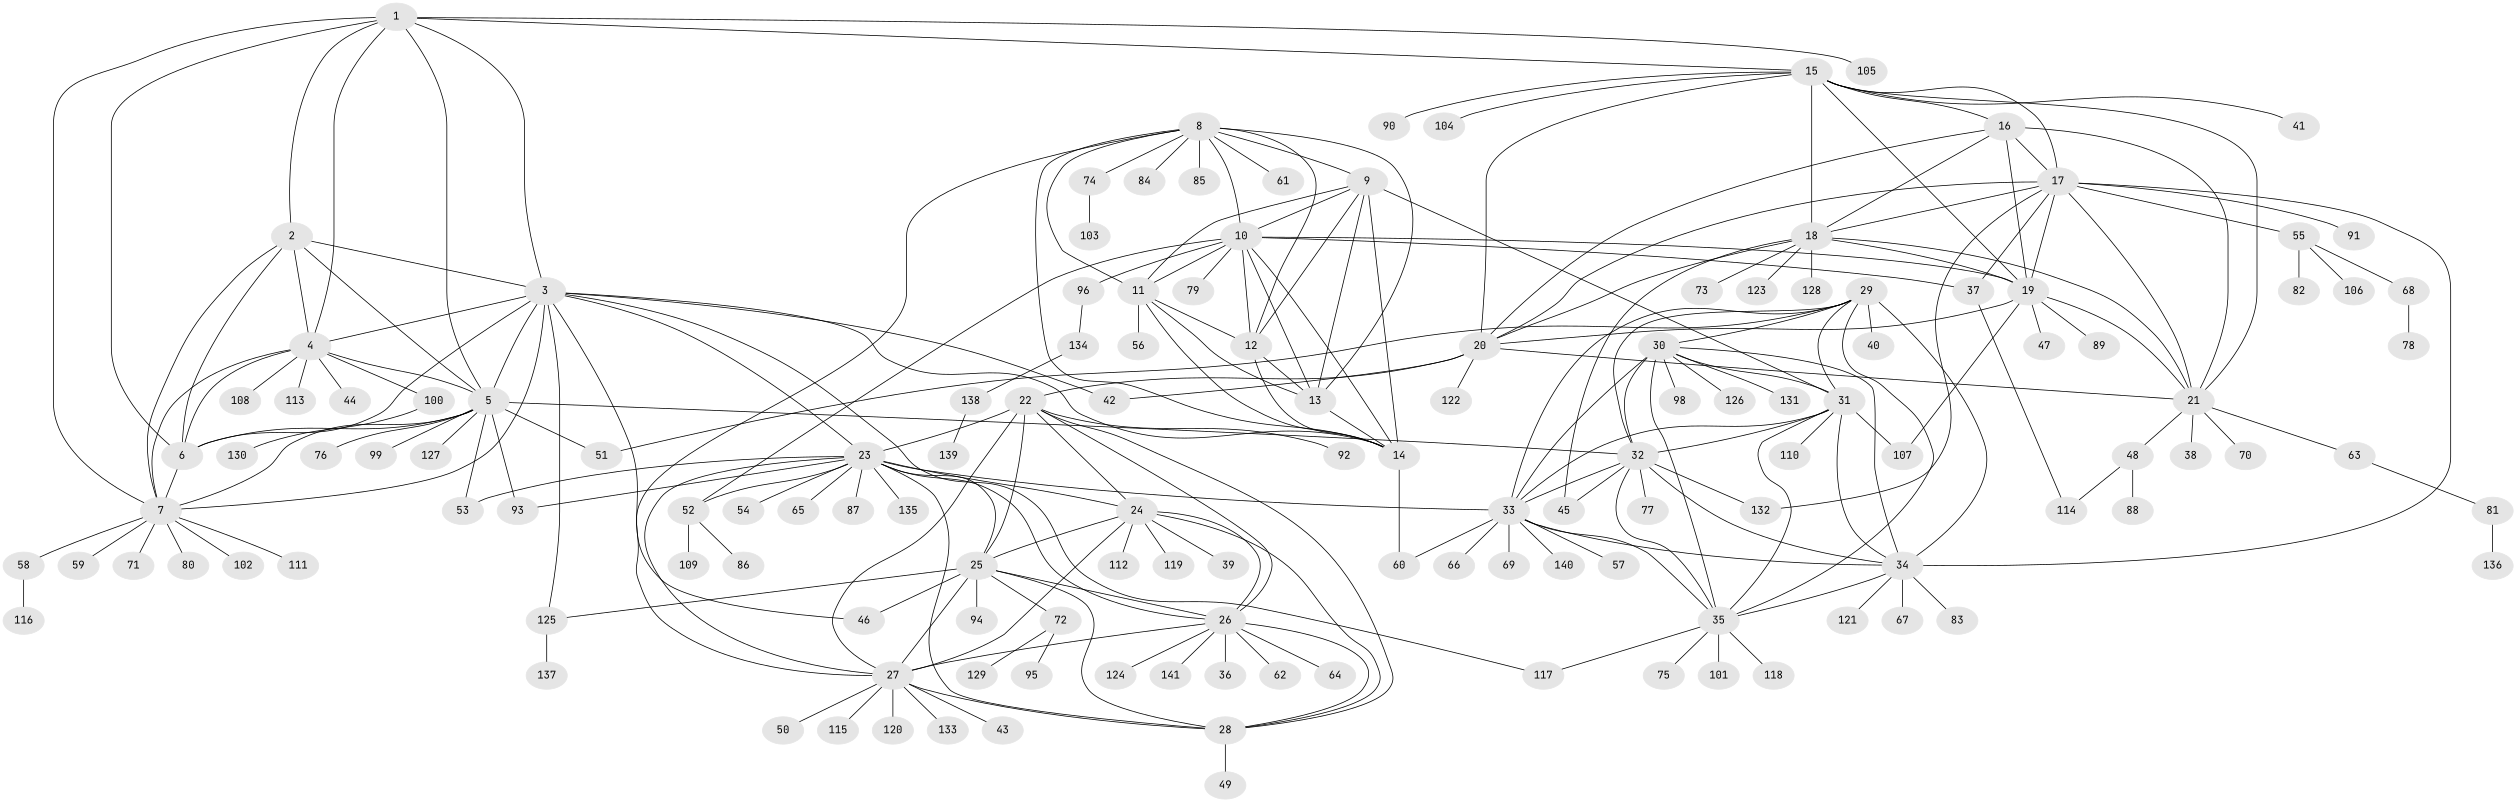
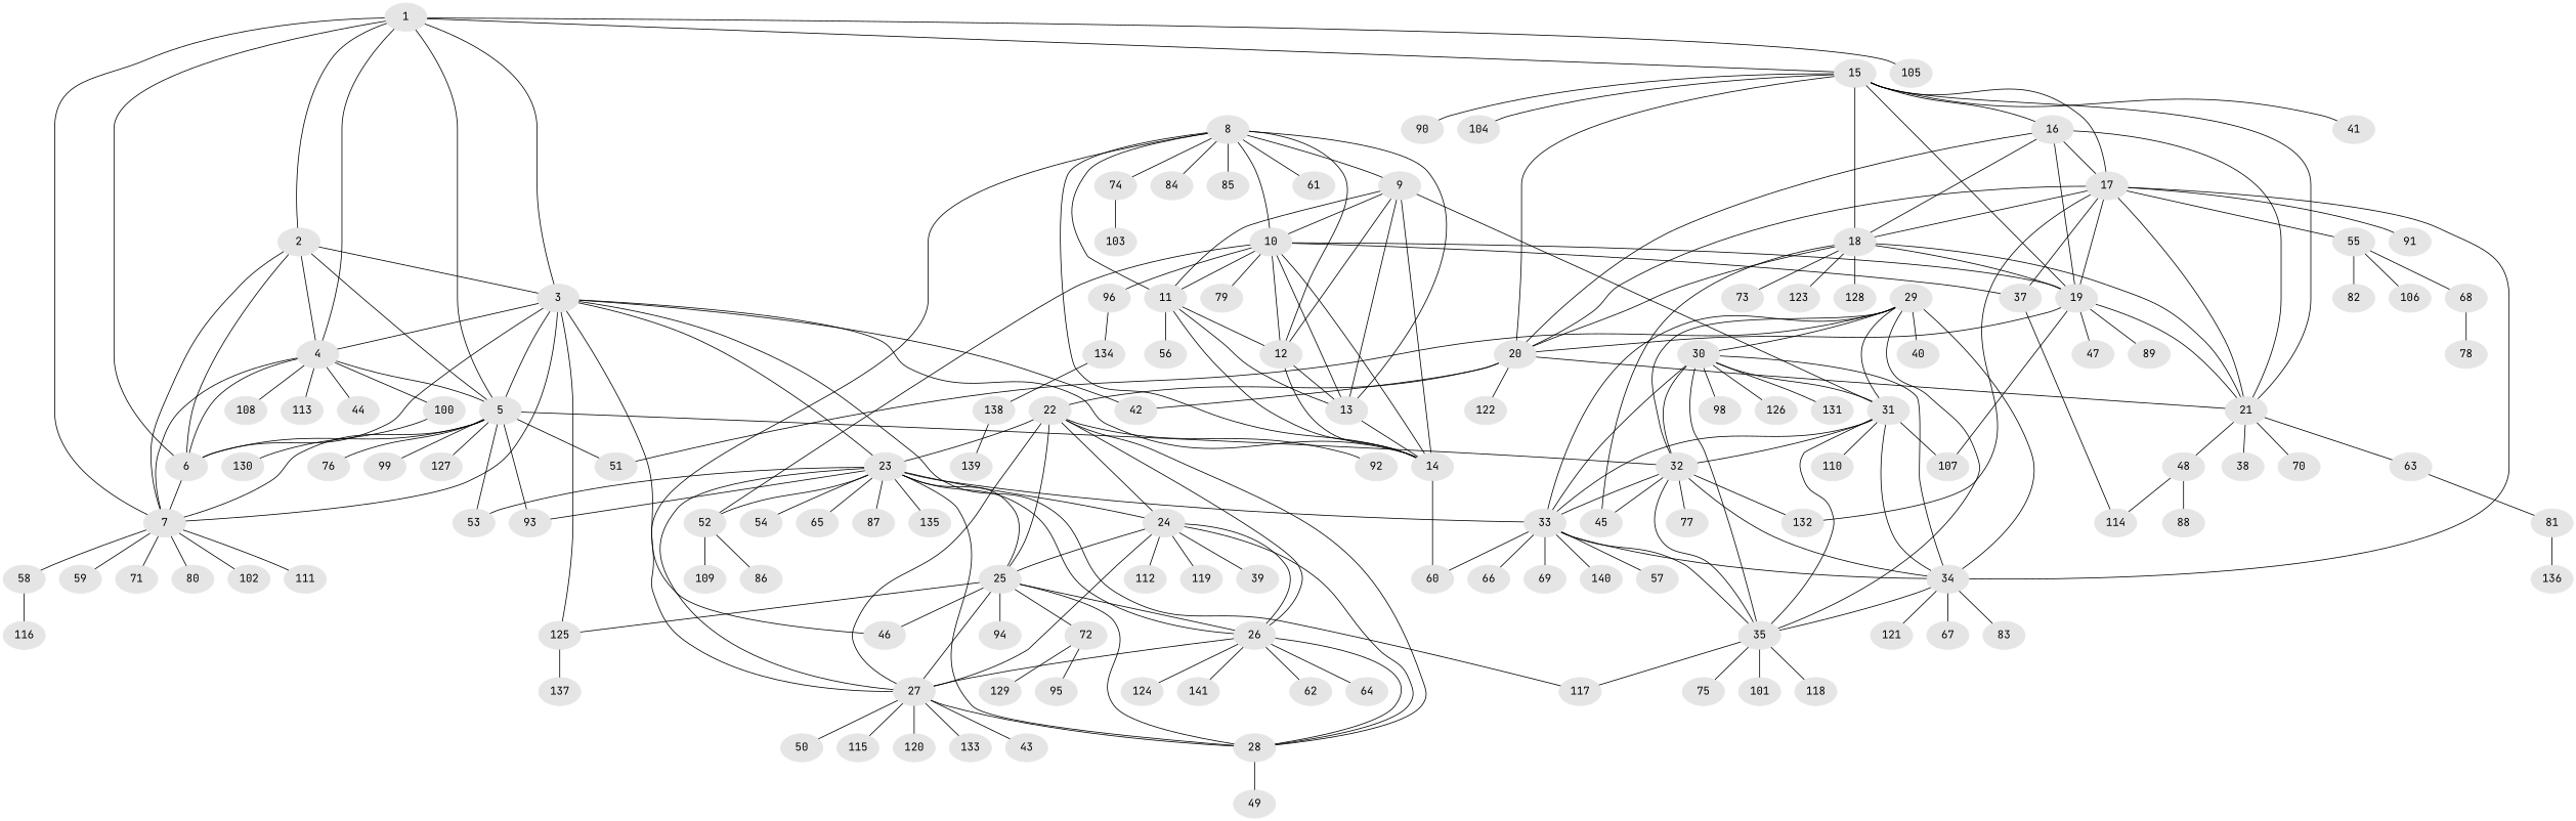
  graph {
    fontname="JetBrains Mono"
    node [color=gray90 fontname="JetBrains Mono" style=filled]
    edge [fontname="JetBrains Mono"]
    1
    2
    3
    4
    5
    6
    7
    15
    105
    14
    23
    42
    46
    117
    125
    44
    100
    108
    113
    32
    51
    53
    76
    93
    99
    127
    58
    59
    71
    80
    102
    111
    19
    16
    17
    18
    20
    21
    41
    90
    104
    60
    27
    52
    24
    25
    26
    28
    33
    54
    65
    87
    135
    137
    130
    34
    132
    45
    35
    77
    116
    8
    9
    10
    11
    12
    13
    61
    74
    84
    85
    31
    37
    79
    96
    56
    43
    50
    115
    120
    133
    103
    107
    110
    47
    89
    114
    86
    109
    134
    55
    91
    73
    123
    128
    22
    122
    38
    48
    63
    70
    67
    83
    121
    68
    82
    106
    92
    88
    81
    39
    112
    119
    72
    94
-   36
    62
    64
    124
    141
    49
    57
    66
    69
    140
    95
    129
    29
    30
    40
    98
    126
    131
    75
    101
    118
    78
    136
    138
    139
    1 -- 2
    1 -- 3
    1 -- 4
    1 -- 5
    1 -- 6
    1 -- 7
    1 -- 15
    1 -- 105
    2 -- 3
    2 -- 4
    2 -- 5
    2 -- 6
    2 -- 7
    3 -- 4
    3 -- 5
    3 -- 6
    3 -- 7
    3 -- 14
    3 -- 23
    3 -- 42
    3 -- 46
    3 -- 117
    3 -- 125
    4 -- 5
    4 -- 6
    4 -- 7
    4 -- 44
    4 -- 100
    4 -- 108
    4 -- 113
    5 -- 6
    5 -- 7
    5 -- 32
    5 -- 51
    5 -- 53
    5 -- 76
    5 -- 93
    5 -- 99
    5 -- 127
    6 -- 7
    7 -- 58
    7 -- 59
    7 -- 71
    7 -- 80
    7 -- 102
    7 -- 111
    15 -- 19
    15 -- 16
    15 -- 17
    15 -- 18
    15 -- 20
    15 -- 21
    15 -- 41
    15 -- 90
    15 -- 104
    14 -- 60
    23 -- 53
    23 -- 93
    23 -- 27
    23 -- 52
    23 -- 24
    23 -- 25
    23 -- 26
    23 -- 28
    23 -- 33
    23 -- 54
    23 -- 65
    23 -- 87
    23 -- 135
    125 -- 137
    100 -- 130
    32 -- 33
    32 -- 34
    32 -- 132
    32 -- 45
    32 -- 35
    32 -- 77
    58 -- 116
    19 -- 20
    19 -- 21
    19 -- 107
    19 -- 47
    19 -- 89
    16 -- 19
    16 -- 17
    16 -- 18
    16 -- 20
    16 -- 21
    17 -- 19
    17 -- 18
    17 -- 20
    17 -- 21
    17 -- 34
    17 -- 132
    17 -- 37
    17 -- 55
    17 -- 91
    18 -- 19
    18 -- 20
    18 -- 21
    18 -- 45
    18 -- 73
    18 -- 123
    18 -- 128
    20 -- 42
    20 -- 21
    20 -- 22
    20 -- 122
    21 -- 38
    21 -- 48
    21 -- 63
    21 -- 70
    27 -- 28
    27 -- 43
    27 -- 50
    27 -- 115
    27 -- 120
    27 -- 133
    52 -- 86
    52 -- 109
    24 -- 27
    24 -- 25
    24 -- 26
    24 -- 28
    24 -- 39
    24 -- 112
    24 -- 119
    25 -- 46
    25 -- 125
    25 -- 27
    25 -- 26
    25 -- 28
    25 -- 72
    25 -- 94
    26 -- 27
    26 -- 28
-   26 -- 36
    26 -- 62
    26 -- 64
    26 -- 124
    26 -- 141
    28 -- 49
    33 -- 60
    33 -- 34
    33 -- 35
    33 -- 57
    33 -- 66
    33 -- 69
    33 -- 140
    34 -- 35
    34 -- 67
    34 -- 83
    34 -- 121
    35 -- 117
    35 -- 75
    35 -- 101
    35 -- 118
    8 -- 14
    8 -- 27
    8 -- 9
    8 -- 10
    8 -- 11
    8 -- 12
    8 -- 13
    8 -- 61
    8 -- 74
    8 -- 84
    8 -- 85
    9 -- 14
    9 -- 10
    9 -- 11
    9 -- 12
    9 -- 13
    9 -- 31
    10 -- 14
    10 -- 19
    10 -- 52
    10 -- 11
    10 -- 12
    10 -- 13
    10 -- 37
    10 -- 79
    10 -- 96
    11 -- 14
    11 -- 12
    11 -- 13
    11 -- 56
    12 -- 14
    12 -- 13
    13 -- 14
    74 -- 103
    31 -- 32
    31 -- 33
    31 -- 34
    31 -- 35
    31 -- 107
    31 -- 110
    37 -- 114
    96 -- 134
    134 -- 138
    55 -- 68
    55 -- 82
    55 -- 106
    22 -- 23
    22 -- 27
    22 -- 24
    22 -- 25
    22 -- 26
    22 -- 28
    22 -- 92
    48 -- 114
    48 -- 88
    63 -- 81
    68 -- 78
    81 -- 136
    72 -- 95
    72 -- 129
    29 -- 32
    29 -- 51
    29 -- 33
    29 -- 34
    29 -- 35
    29 -- 31
    29 -- 30
    29 -- 40
    30 -- 32
    30 -- 33
    30 -- 34
    30 -- 35
    30 -- 31
    30 -- 98
    30 -- 126
    30 -- 131
    138 -- 139
  }
